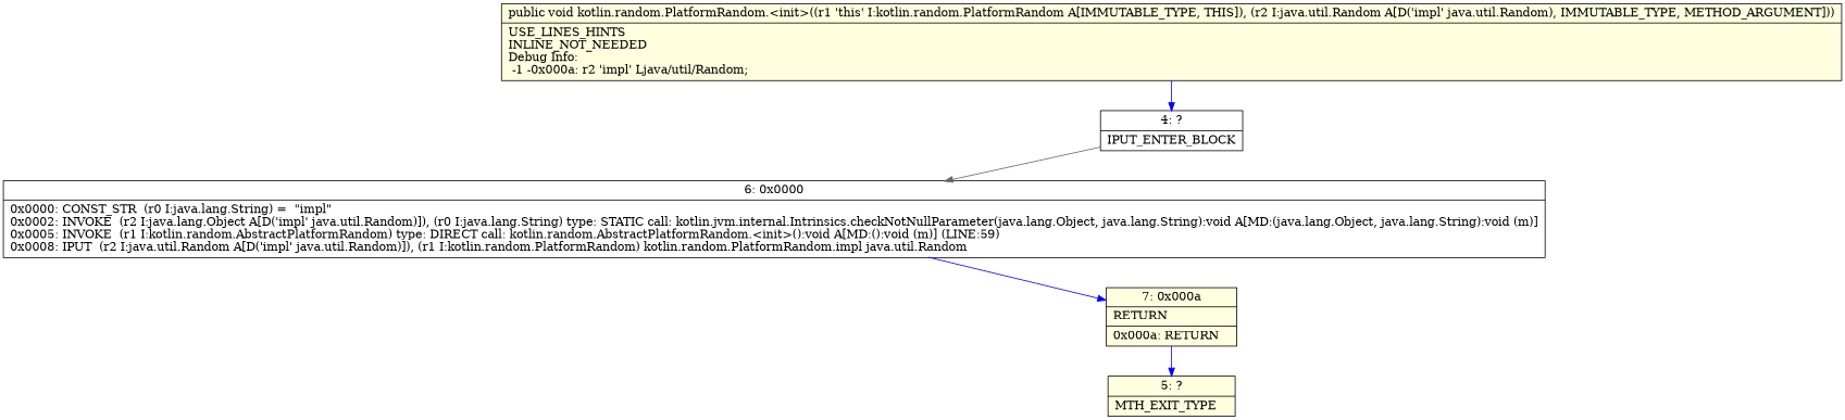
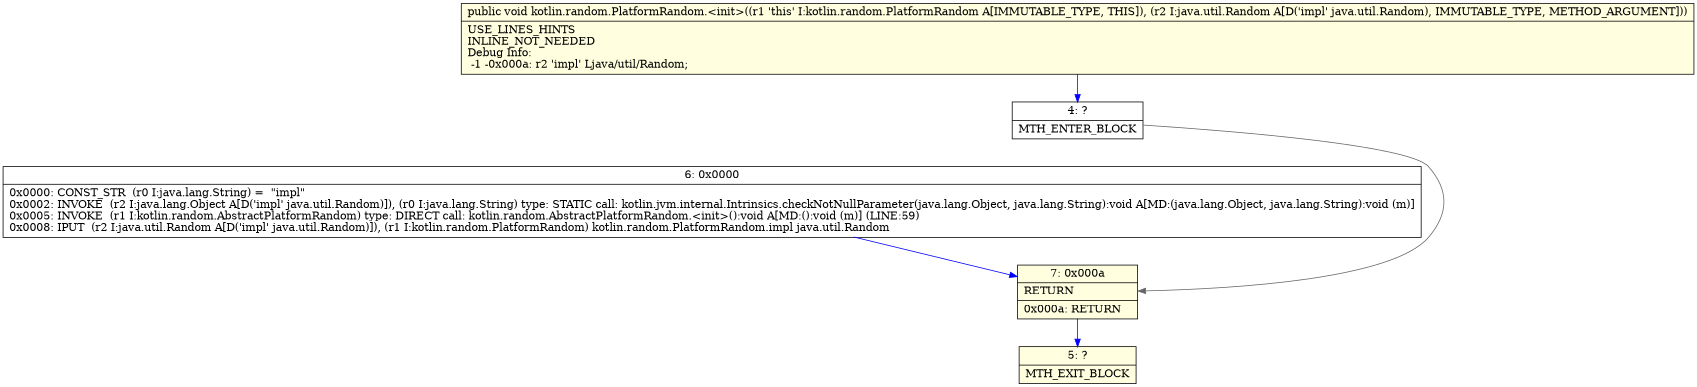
  digraph {
    node [fillcolor=lightyellow shape=record style=filled]
    edge [color=blue]
-   n1 [fillcolor=white label="{4\:\ ?|IPUT_ENTER_BLOCK\l}"]
+   n1 [fillcolor=white label="{4\:\ ?|MTH_ENTER_BLOCK\l}"]
    n2 [fillcolor=white label="{6\:\ 0x0000|0x0000: CONST_STR  (r0 I:java.lang.String) =  \"impl\" \l0x0002: INVOKE  (r2 I:java.lang.Object A[D('impl' java.util.Random)]), (r0 I:java.lang.String) type: STATIC call: kotlin.jvm.internal.Intrinsics.checkNotNullParameter(java.lang.Object, java.lang.String):void A[MD:(java.lang.Object, java.lang.String):void (m)]\l0x0005: INVOKE  (r1 I:kotlin.random.AbstractPlatformRandom) type: DIRECT call: kotlin.random.AbstractPlatformRandom.\<init\>():void A[MD:():void (m)] (LINE:59)\l0x0008: IPUT  (r2 I:java.util.Random A[D('impl' java.util.Random)]), (r1 I:kotlin.random.PlatformRandom) kotlin.random.PlatformRandom.impl java.util.Random \l}"]
    n3 [label="{7\:\ 0x000a|RETURN\l|0x000a: RETURN   \l}"]
-   n4 [label="{5\:\ ?|MTH_EXIT_TYPE\l}"]
+   n4 [label="{5\:\ ?|MTH_EXIT_BLOCK\l}"]
    n5 [label="{public void kotlin.random.PlatformRandom.\<init\>((r1 'this' I:kotlin.random.PlatformRandom A[IMMUTABLE_TYPE, THIS]), (r2 I:java.util.Random A[D('impl' java.util.Random), IMMUTABLE_TYPE, METHOD_ARGUMENT]))  | USE_LINES_HINTS\lINLINE_NOT_NEEDED\lDebug Info:\l  \-1 \-0x000a: r2 'impl' Ljava\/util\/Random;\l}"]
-   n1 -> n2 [color=gray40]
+   n1 -> n3 [color=gray40]
    n2 -> n3
    n3 -> n4
    n5 -> n1
  }
